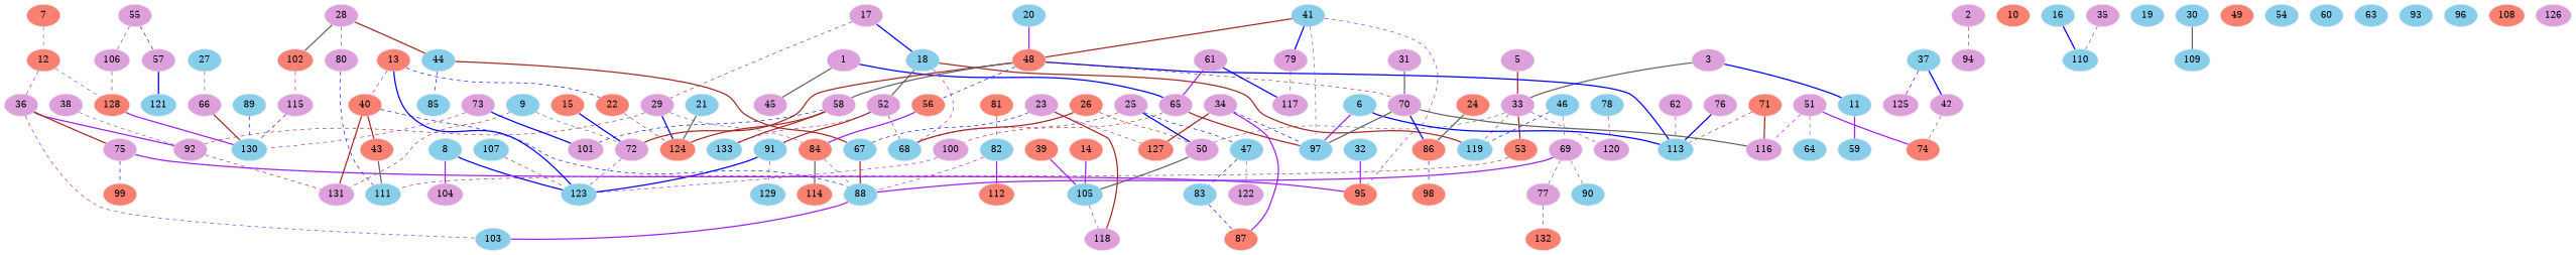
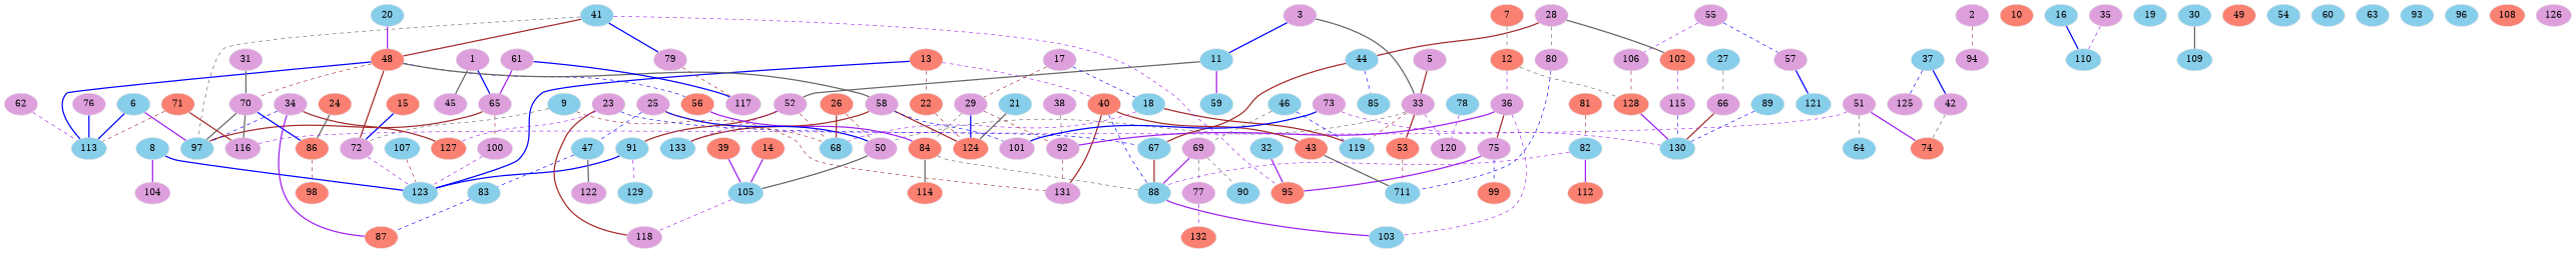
  graph {
    fontname="DejaVu Serif"
    node [color=gray90 fillcolor=plum fontname="DejaVu Serif" style=filled]
    edge [color=brown fontname="DejaVu Serif" style=dashed]
    1
    45
    65
    97 [fillcolor=skyblue]
    100
    2
    94
    11 [fillcolor=skyblue]
    3
    33
    52
    59 [fillcolor=skyblue]
    119 [fillcolor=skyblue]
    50
    53 [fillcolor=salmon]
    120
    37 [fillcolor=skyblue]
    42
    125
    5
    6 [fillcolor=skyblue]
    113 [fillcolor=skyblue]
    7 [fillcolor=salmon]
    12 [fillcolor=salmon]
    36
    128 [fillcolor=salmon]
    8 [fillcolor=skyblue]
    104
    123 [fillcolor=skyblue]
    9 [fillcolor=skyblue]
    72
    131
    10 [fillcolor=salmon]
    68 [fillcolor=skyblue]
    91 [fillcolor=skyblue]
    133 [fillcolor=skyblue]
    92
    75
    103 [fillcolor=skyblue]
    130 [fillcolor=skyblue]
    13 [fillcolor=salmon]
    22 [fillcolor=salmon]
    40 [fillcolor=salmon]
    124 [fillcolor=salmon]
    43 [fillcolor=salmon]
    88 [fillcolor=skyblue]
    14 [fillcolor=salmon]
    105 [fillcolor=skyblue]
    118
    15 [fillcolor=salmon]
    16 [fillcolor=skyblue]
    110 [fillcolor=skyblue]
    18 [fillcolor=skyblue]
    17
    29
    84 [fillcolor=salmon]
    19 [fillcolor=skyblue]
    20 [fillcolor=skyblue]
    48 [fillcolor=salmon]
    70
    56 [fillcolor=salmon]
    58
    21 [fillcolor=skyblue]
    67 [fillcolor=skyblue]
    23
    127 [fillcolor=salmon]
    24 [fillcolor=salmon]
    86 [fillcolor=salmon]
    98 [fillcolor=salmon]
    25
    47 [fillcolor=skyblue]
    83 [fillcolor=skyblue]
    122
    26 [fillcolor=salmon]
    27 [fillcolor=skyblue]
    66
    44 [fillcolor=skyblue]
    28
    80
    102 [fillcolor=salmon]
    85 [fillcolor=skyblue]
-   111 [fillcolor=skyblue]
+   111 [fillcolor=skyblue label=711]
    115
    114 [fillcolor=salmon]
    30 [fillcolor=skyblue]
    109 [fillcolor=skyblue]
    31
    116
    32 [fillcolor=skyblue]
    95 [fillcolor=salmon]
    34
    87 [fillcolor=salmon]
    35
    99 [fillcolor=salmon]
    74 [fillcolor=salmon]
    38
    39 [fillcolor=salmon]
    41 [fillcolor=skyblue]
    79
    117
    46 [fillcolor=skyblue]
    69
    77
    90 [fillcolor=skyblue]
    101
    49 [fillcolor=salmon]
    51
    64 [fillcolor=skyblue]
    129 [fillcolor=skyblue]
    54 [fillcolor=skyblue]
    55
    57
    106
    121 [fillcolor=skyblue]
    60 [fillcolor=skyblue]
    61
    62
    63 [fillcolor=skyblue]
    132 [fillcolor=salmon]
    71 [fillcolor=salmon]
    73
    76
    78 [fillcolor=skyblue]
    81 [fillcolor=salmon]
    82 [fillcolor=skyblue]
    112 [fillcolor=salmon]
    89 [fillcolor=skyblue]
    93 [fillcolor=skyblue]
    96 [fillcolor=skyblue]
    107 [fillcolor=skyblue]
    108 [fillcolor=salmon]
    126
    1 -- 45 [color=gray40 style=bold]
    1 -- 65 [color=blue style=bold]
    65 -- 97 [style=bold]
    65 -- 100
    100 -- 123 [color=purple]
    2 -- 94
-   18 -- 52 [color=gray40 style=bold]
+   11 -- 52 [color=gray40 style=bold]
    11 -- 59 [color=purple style=bold]
    3 -- 11 [color=blue style=bold]
    3 -- 33 [color=gray40 style=bold]
    33 -- 119
    33 -- 50 [color=gray40]
    33 -- 53 [style=bold]
    33 -- 120 [color=purple]
    52 -- 68
    52 -- 91 [style=bold]
    52 -- 133 [color=purple]
    50 -- 105 [color=gray40 style=bold]
    53 -- 111
    37 -- 42 [color=blue style=bold]
    37 -- 125 [color=blue]
    42 -- 74 [color=gray40]
    5 -- 33 [style=bold]
    6 -- 97 [color=purple style=bold]
    6 -- 113 [color=blue style=bold]
    7 -- 12 [color=gray40]
    12 -- 36 [color=purple]
    12 -- 128 [color=gray40]
    36 -- 92 [color=purple style=bold]
    36 -- 75 [style=bold]
    36 -- 103 [color=purple]
    128 -- 130 [color=purple style=bold]
    8 -- 104 [color=purple style=bold]
    8 -- 123 [color=blue style=bold]
    9 -- 72 [color=gray40]
    9 -- 131
    72 -- 123 [color=purple]
    91 -- 123 [color=blue style=bold]
    91 -- 129 [color=purple]
    92 -- 131
    75 -- 95 [color=purple style=bold]
    75 -- 99 [color=blue]
    13 -- 123 [color=blue style=bold]
-   13 -- 22 [color=blue]
+   13 -- 22
    13 -- 40 [color=purple]
    22 -- 124
    40 -- 131 [style=bold]
    40 -- 43 [style=bold]
    40 -- 88 [color=blue]
    43 -- 111 [color=gray40 style=bold]
    88 -- 103 [color=purple style=bold]
    14 -- 105 [color=purple style=bold]
    105 -- 118 [color=purple]
    15 -- 72 [color=blue style=bold]
    16 -- 110 [color=blue style=bold]
    18 -- 119 [style=bold]
    18 -- 68 [color=purple]
-   17 -- 18 [color=blue style=bold]
+   17 -- 18 [color=blue]
    17 -- 29
    29 -- 92
    29 -- 124 [color=blue style=bold]
    29 -- 84 [color=gray40]
    84 -- 88 [color=gray40]
    84 -- 114 [color=gray40 style=bold]
    20 -- 48 [color=purple style=bold]
    48 -- 113 [color=blue style=bold]
    48 -- 72 [style=bold]
    48 -- 70
    48 -- 56 [color=blue]
    48 -- 58 [color=gray40 style=bold]
    70 -- 97 [color=gray40 style=bold]
    70 -- 86 [color=blue style=bold]
    70 -- 116 [color=gray40 style=bold]
    56 -- 84 [color=purple style=bold]
    58 -- 133 [style=bold]
    58 -- 124 [style=bold]
    58 -- 101 [color=blue]
    21 -- 124 [color=gray40 style=bold]
    67 -- 88 [style=bold]
    23 -- 118 [style=bold]
    23 -- 67 [color=blue]
    23 -- 127 [color=purple]
    24 -- 86 [color=gray40 style=bold]
-   86 -- 98 [color=blue]
+   86 -- 98
    25 -- 50 [color=blue style=bold]
    25 -- 68
    25 -- 47 [color=blue]
    47 -- 83 [color=blue]
-   47 -- 122 [color=gray40]
+   47 -- 122 [color=gray40 style=bold]
    83 -- 87 [color=blue]
    26 -- 50
    26 -- 68 [style=bold]
    27 -- 66 [color=gray40]
    66 -- 130 [style=bold]
    44 -- 67 [style=bold]
    44 -- 85 [color=blue]
    28 -- 44 [style=bold]
    28 -- 80 [color=gray40]
    28 -- 102 [color=gray40 style=bold]
    80 -- 111 [color=blue]
    102 -- 115 [color=purple]
    115 -- 130 [color=blue]
    30 -- 109 [color=gray40 style=bold]
    31 -- 70 [color=gray40 style=bold]
    32 -- 95 [color=purple style=bold]
    34 -- 97 [color=blue]
    34 -- 127 [style=bold]
    34 -- 87 [color=purple style=bold]
    35 -- 110 [color=purple]
    38 -- 92 [color=gray40]
    39 -- 105 [color=purple style=bold]
    41 -- 97 [color=gray40]
    41 -- 48 [style=bold]
    41 -- 95 [color=purple]
    41 -- 79 [color=blue style=bold]
    79 -- 117
    46 -- 119 [color=blue]
    46 -- 69 [color=gray40]
    69 -- 88 [color=purple style=bold]
    69 -- 77 [color=gray40]
    69 -- 90 [color=gray40]
    77 -- 132 [color=purple]
    51 -- 116 [color=purple]
    51 -- 74 [color=purple style=bold]
    51 -- 64 [color=gray40]
    55 -- 57 [color=blue]
    55 -- 106 [color=purple]
    57 -- 121 [color=blue style=bold]
    106 -- 128
    61 -- 65 [color=purple style=bold]
    61 -- 117 [color=blue style=bold]
    62 -- 113 [color=purple]
    71 -- 113
    71 -- 116 [style=bold]
    73 -- 130 [color=purple]
    73 -- 101 [color=blue style=bold]
    76 -- 113 [color=blue style=bold]
    78 -- 120 [color=purple]
    81 -- 82
    82 -- 88 [color=purple]
    82 -- 112 [color=purple style=bold]
    89 -- 130 [color=blue]
    107 -- 123
  }
